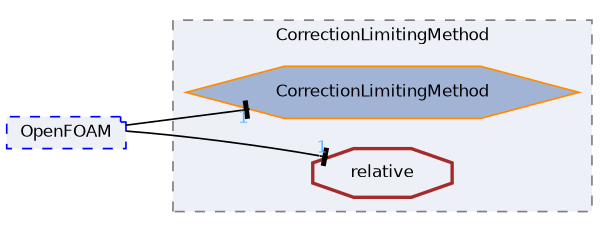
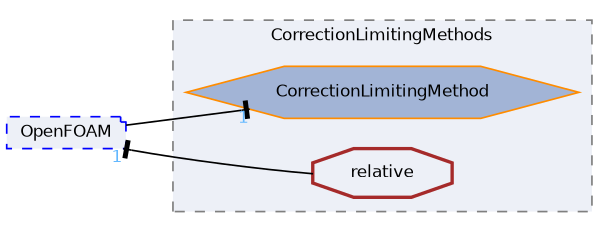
  digraph {
    compound=true
    rankdir=LR
    node [fillcolor="#edf0f7" fontname=Helvetica fontsize=10]
    edge [arrowhead=tee color=black fontcolor=steelblue1 fontname=Helvetica fontsize=10 headlabel=1 labeldistance=1.5 labelfontname=Helvetica labelfontsize=10]
    n1 [color=darkorange fillcolor="#a2b4d6" height=0.2 label=CorrectionLimitingMethod shape=hexagon style=filled width=0.4]
    n2 [color=brown height=0.2 label=relative shape=octagon style="filled,bold" width=0.4]
    n3 [color=blue height=0.2 label=OpenFOAM shape=note style="filled,dashed" width=0.4]
    subgraph cluster_1 {
      bgcolor="#edf0f7"
      fontname=Helvetica
      fontsize=10
-     label=CorrectionLimitingMethod
+     label=CorrectionLimitingMethods
      pencolor=grey50
      style="filled,dashed"
      n1
      n2
    }
-   n3 -> n2
+   n2 -> n3
    n3 -> n1
  }
